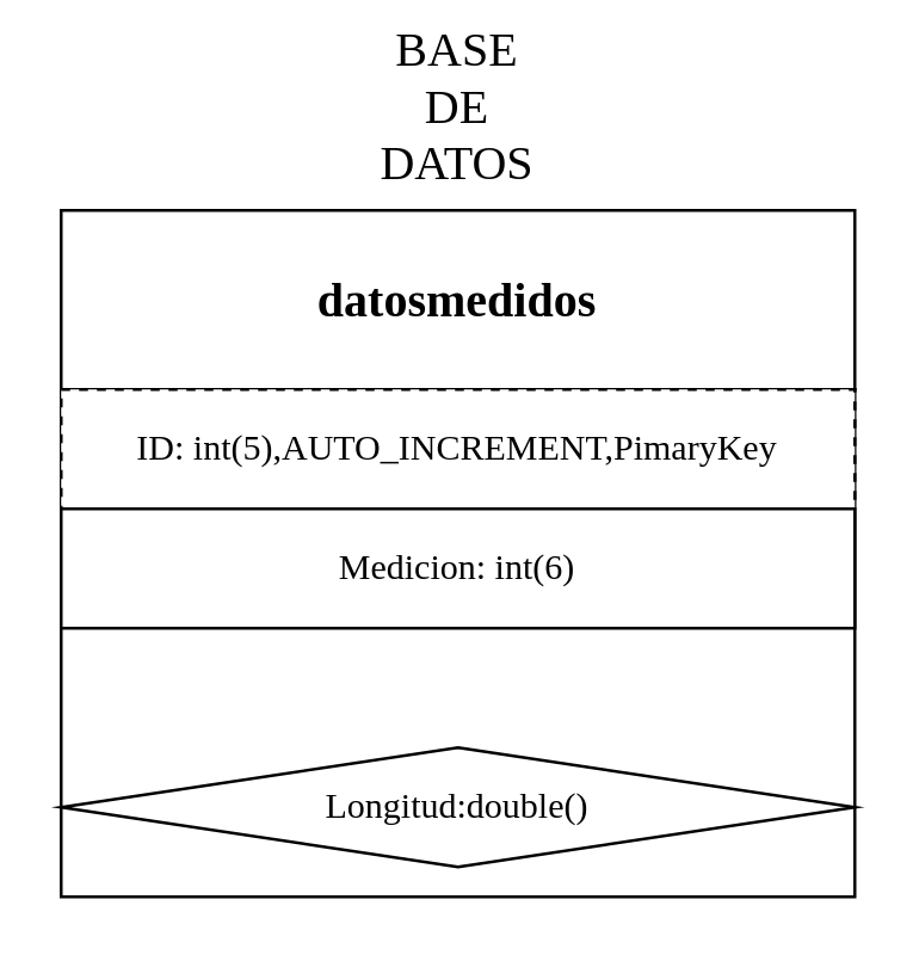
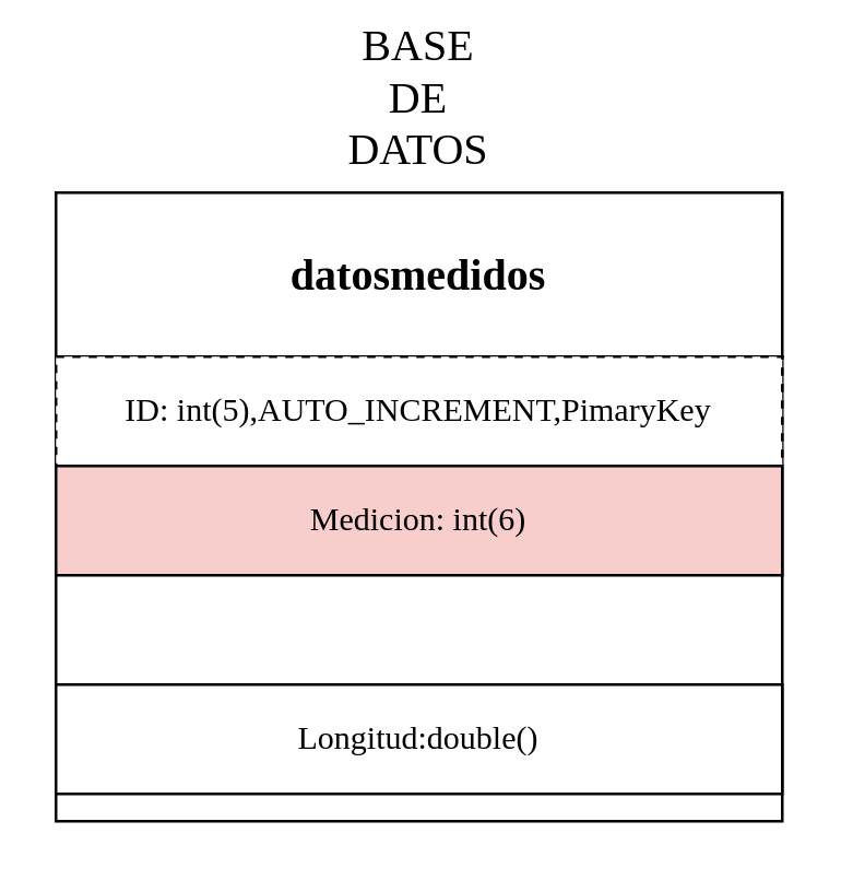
  <mxCell id="0" />
  <mxCell id="1" parent="0" />
  <mxCell id="2" value="" style="rounded=0;whiteSpace=wrap;html=1;fontFamily=Roboto Mono;fontSource=https%3A%2F%2Ffonts.googleapis.com%2Fcss%3Ffamily%3DRoboto%2BMono;" vertex="1" parent="1"><mxGeometry x="20" y="70" width="266" height="60" as="geometry" /></mxCell>
  <mxCell id="3" value="" style="rounded=0;whiteSpace=wrap;html=1;fontFamily=Roboto Mono;fontSource=https%3A%2F%2Ffonts.googleapis.com%2Fcss%3Ffamily%3DRoboto%2BMono;" vertex="1" parent="1"><mxGeometry x="20" y="130" width="266" height="170" as="geometry" /></mxCell>
  <mxCell id="4" value="&lt;b&gt;&lt;font style=&quot;font-size: 16px&quot; data-font-src=&quot;https://fonts.googleapis.com/css?family=Roboto+Mono&quot;&gt;datosmedidos&lt;/font&gt;&lt;/b&gt;" style="text;html=1;strokeColor=none;fillColor=none;align=center;verticalAlign=middle;whiteSpace=wrap;rounded=0;fontFamily=Roboto Mono;fontSource=https%3A%2F%2Ffonts.googleapis.com%2Fcss%3Ffamily%3DRoboto%2BMono;" vertex="1" parent="1"><mxGeometry x="123" y="85" width="60" height="30" as="geometry" /></mxCell>
  <mxCell id="5" value="ID: int(5),AUTO_INCREMENT,PimaryKey" style="rounded=0;whiteSpace=wrap;html=1;fontFamily=Roboto Mono;fontSource=https%3A%2F%2Ffonts.googleapis.com%2Fcss%3Ffamily%3DRoboto%2BMono;dashed=1;" vertex="1" parent="1"><mxGeometry x="20" y="130" width="266" height="40" as="geometry" /></mxCell>
- <mxCell id="6" value="Medicion: int(6)" style="rounded=0;whiteSpace=wrap;html=1;fontFamily=Roboto Mono;fontSource=https%3A%2F%2Ffonts.googleapis.com%2Fcss%3Ffamily%3DRoboto%2BMono;" vertex="1" parent="1"><mxGeometry x="20" y="170" width="266" height="40" as="geometry" /></mxCell>
- <mxCell id="7" value="Longitud:double()" style="rhombus;whiteSpace=wrap;html=1;fontFamily=Roboto Mono;fontSource=https%3A%2F%2Ffonts.googleapis.com%2Fcss%3Ffamily%3DRoboto%2BMono;" vertex="1" parent="1"><mxGeometry x="20" y="250" width="266" height="40" as="geometry" /></mxCell>
+ <mxCell id="6" value="Medicion: int(6)" style="rounded=0;whiteSpace=wrap;html=1;fontFamily=Roboto Mono;fontSource=https%3A%2F%2Ffonts.googleapis.com%2Fcss%3Ffamily%3DRoboto%2BMono;fillColor=#f8cecc;" vertex="1" parent="1"><mxGeometry x="20" y="170" width="266" height="40" as="geometry" /></mxCell>
+ <mxCell id="7" value="Longitud:double()" style="rounded=0;whiteSpace=wrap;html=1;fontFamily=Roboto Mono;fontSource=https%3A%2F%2Ffonts.googleapis.com%2Fcss%3Ffamily%3DRoboto%2BMono;" vertex="1" parent="1"><mxGeometry x="20" y="250" width="266" height="40" as="geometry" /></mxCell>
  <mxCell id="8" value="&lt;font face=&quot;Roboto Mono&quot; data-font-src=&quot;https://fonts.googleapis.com/css?family=Roboto+Mono&quot;&gt;BASE DE DATOS&lt;/font&gt;" style="text;html=1;strokeColor=none;fillColor=none;align=center;verticalAlign=middle;whiteSpace=wrap;rounded=0;fontSize=16;" vertex="1" parent="1"><mxGeometry x="123" y="20" width="60" height="30" as="geometry" /></mxCell>
